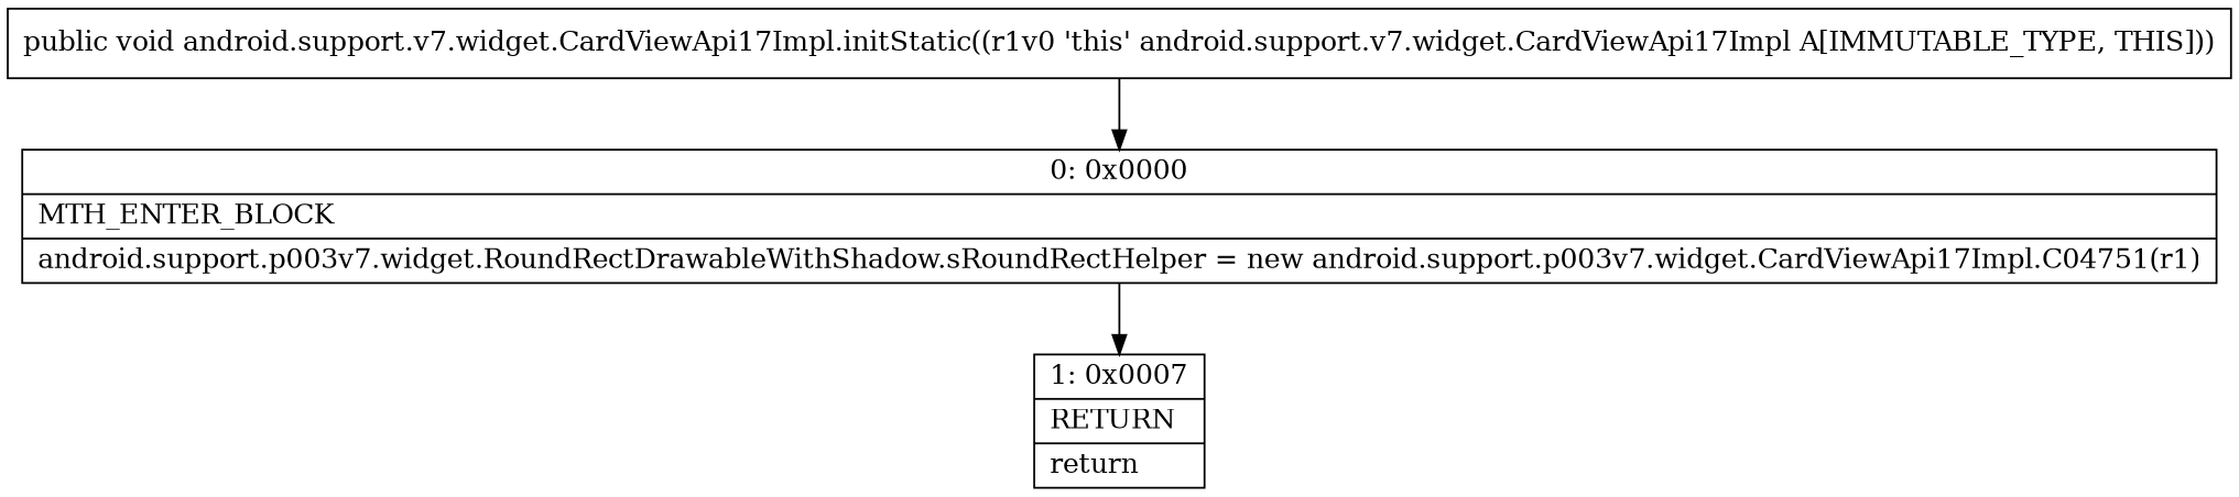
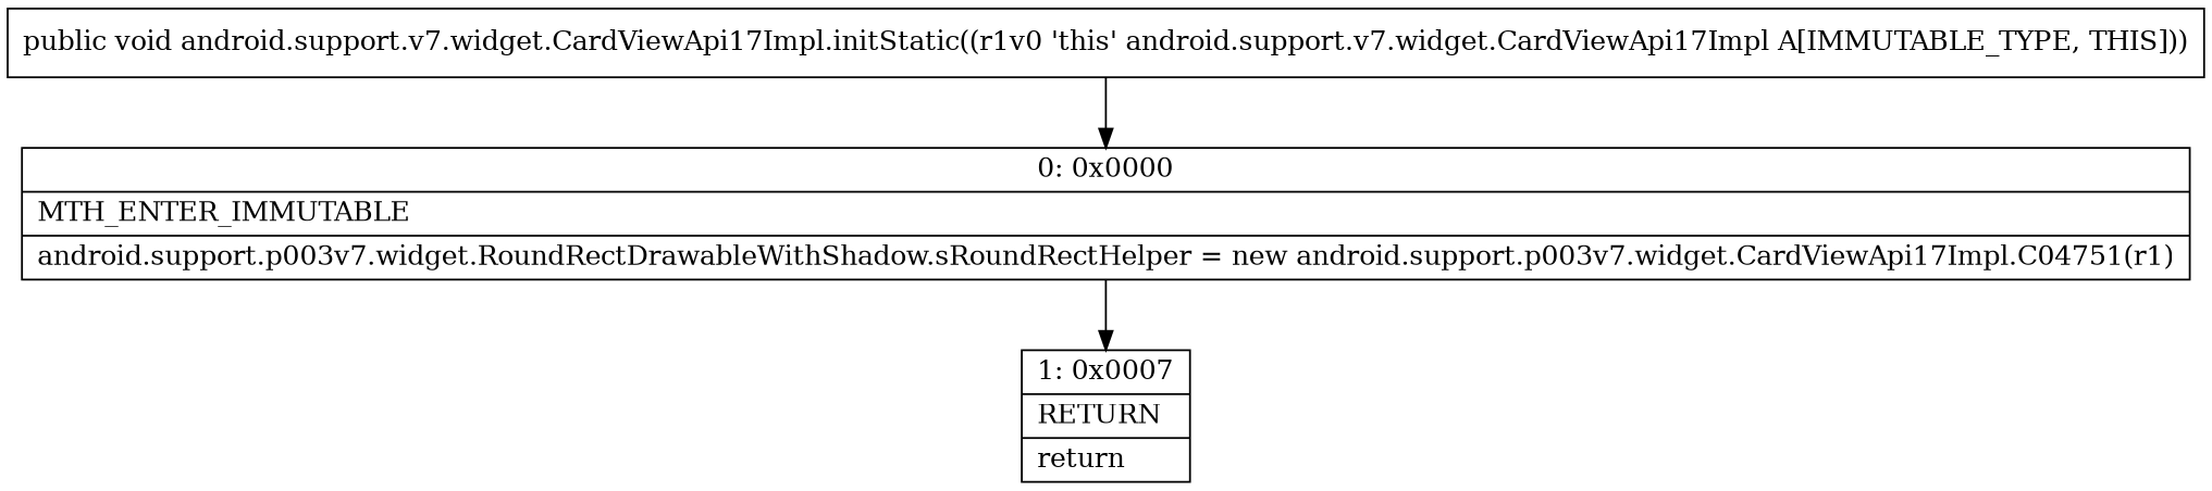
  digraph {
    node [shape=record]
-   n1 [label="{0\:\ 0x0000|MTH_ENTER_BLOCK\l|android.support.p003v7.widget.RoundRectDrawableWithShadow.sRoundRectHelper = new android.support.p003v7.widget.CardViewApi17Impl.C04751(r1)\l}"]
+   n1 [label="{0\:\ 0x0000|MTH_ENTER_IMMUTABLE\l|android.support.p003v7.widget.RoundRectDrawableWithShadow.sRoundRectHelper = new android.support.p003v7.widget.CardViewApi17Impl.C04751(r1)\l}"]
    n2 [label="{1\:\ 0x0007|RETURN\l|return\l}"]
    n3 [label="{public void android.support.v7.widget.CardViewApi17Impl.initStatic((r1v0 'this' android.support.v7.widget.CardViewApi17Impl A[IMMUTABLE_TYPE, THIS])) }"]
    n1 -> n2
    n3 -> n1
  }
